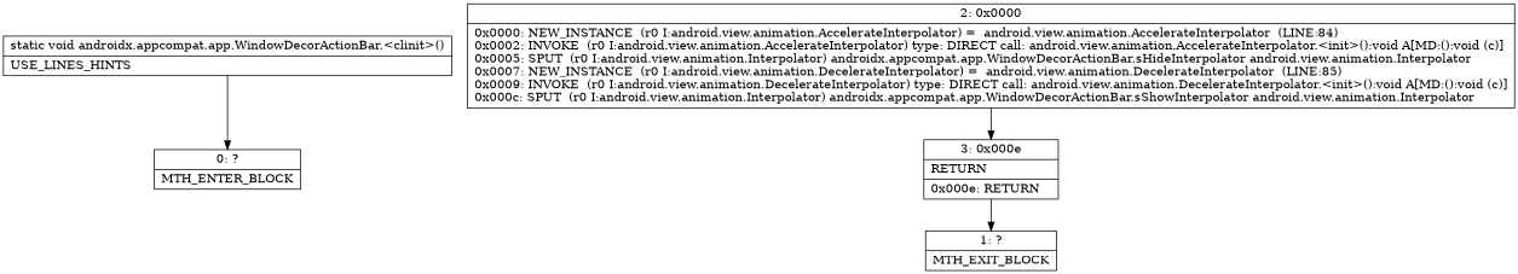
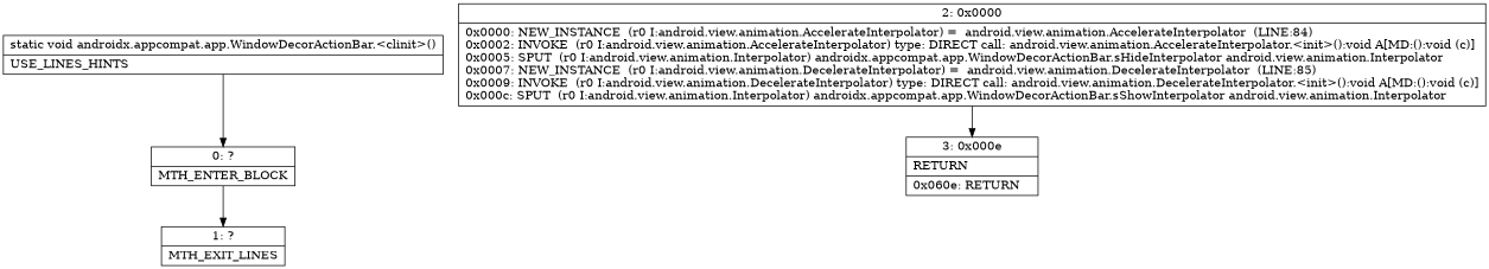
  digraph {
    node [shape=record]
    n1 [label="{0\:\ ?|MTH_ENTER_BLOCK\l}"]
    n2 [label="{2\:\ 0x0000|0x0000: NEW_INSTANCE  (r0 I:android.view.animation.AccelerateInterpolator) =  android.view.animation.AccelerateInterpolator  (LINE:84)\l0x0002: INVOKE  (r0 I:android.view.animation.AccelerateInterpolator) type: DIRECT call: android.view.animation.AccelerateInterpolator.\<init\>():void A[MD:():void (c)]\l0x0005: SPUT  (r0 I:android.view.animation.Interpolator) androidx.appcompat.app.WindowDecorActionBar.sHideInterpolator android.view.animation.Interpolator \l0x0007: NEW_INSTANCE  (r0 I:android.view.animation.DecelerateInterpolator) =  android.view.animation.DecelerateInterpolator  (LINE:85)\l0x0009: INVOKE  (r0 I:android.view.animation.DecelerateInterpolator) type: DIRECT call: android.view.animation.DecelerateInterpolator.\<init\>():void A[MD:():void (c)]\l0x000c: SPUT  (r0 I:android.view.animation.Interpolator) androidx.appcompat.app.WindowDecorActionBar.sShowInterpolator android.view.animation.Interpolator \l}"]
-   n3 [label="{3\:\ 0x000e|RETURN\l|0x000e: RETURN   \l}"]
-   n4 [label="{1\:\ ?|MTH_EXIT_BLOCK\l}"]
+   n3 [label="{3\:\ 0x000e|RETURN\l|0x060e: RETURN   \l}"]
+   n4 [label="{1\:\ ?|MTH_EXIT_LINES\l}"]
    n5 [label="{static void androidx.appcompat.app.WindowDecorActionBar.\<clinit\>()  | USE_LINES_HINTS\l}"]
    n2 -> n3
-   n3 -> n4
+   n1 -> n4
    n5 -> n1
  }
